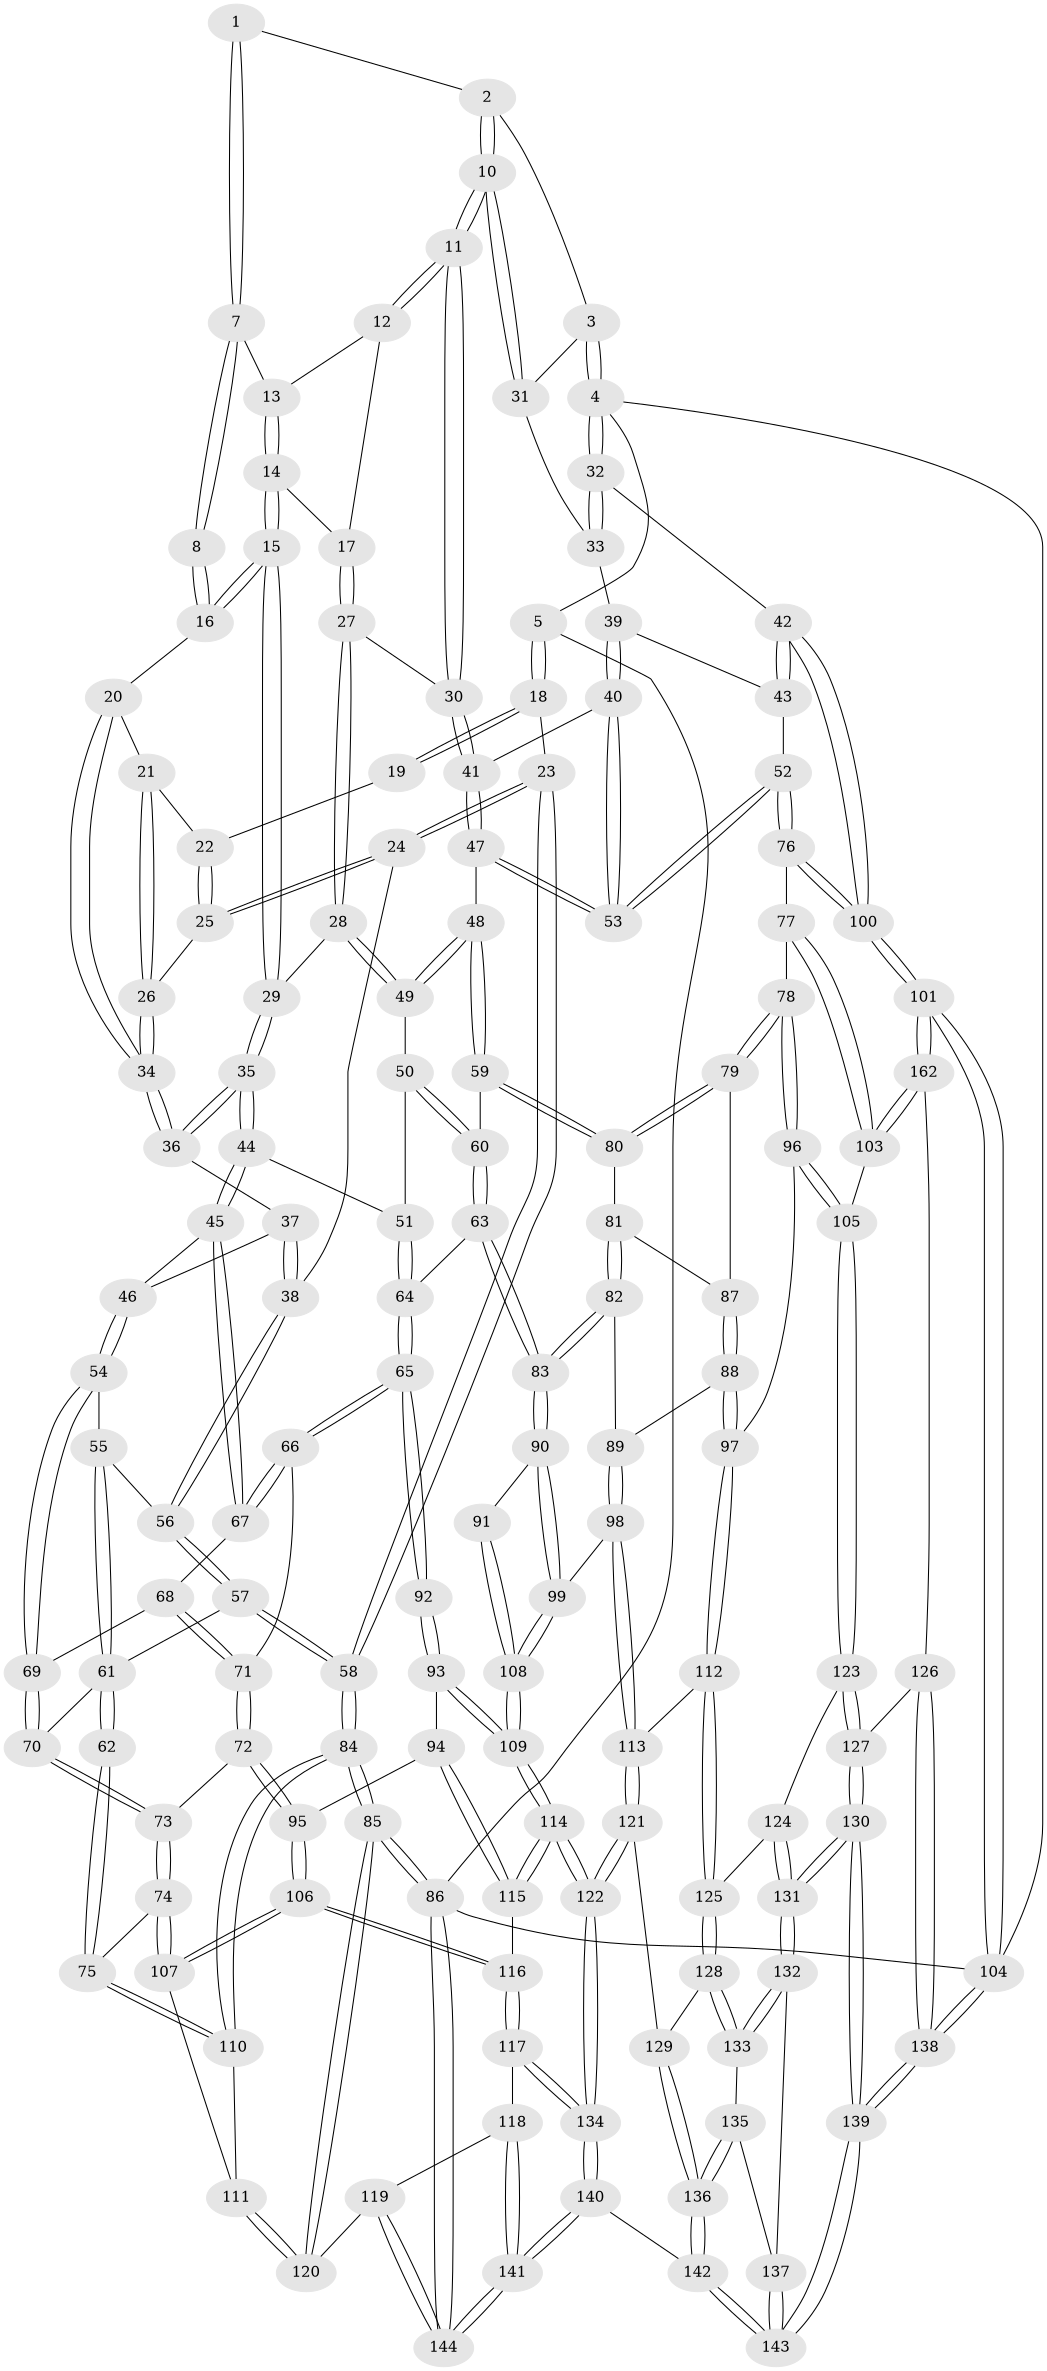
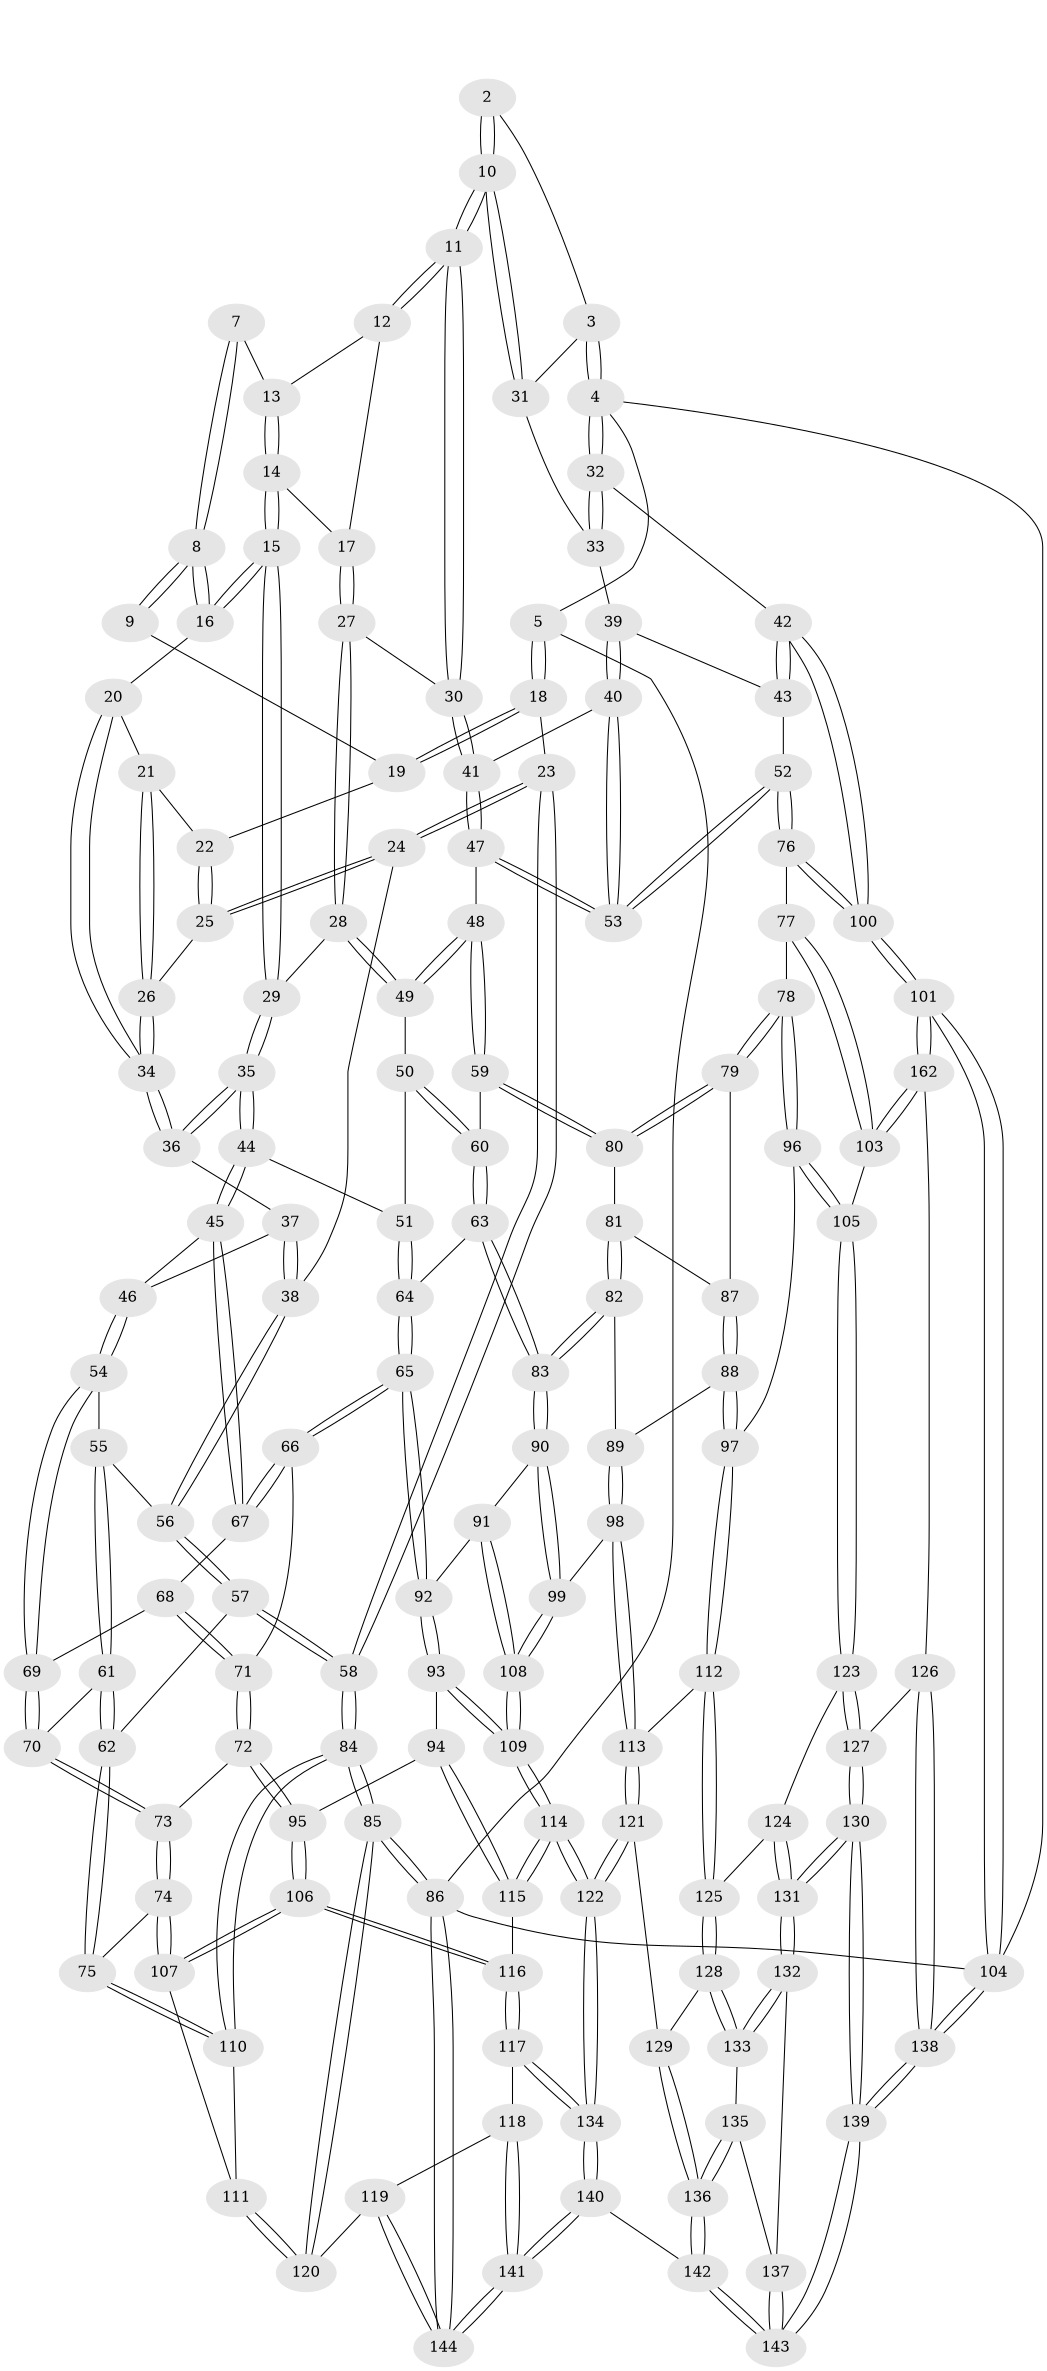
  graph {
    node [color=gray90 style=filled]
-   1
    2
    7
    3
    10
    8
    13
    4
    31
    11
    5
    32
    104
    33
    18
    86
    42
    138
    19
    23
    144
+   9
    16
    14
    20
    22
    12
    30
    17
    41
    27
    15
    29
    35
    21
    34
    28
    24
    58
    25
    26
    36
    38
    84
    56
    49
    50
    44
    47
    39
    43
    100
    40
    37
    45
    51
    46
    54
    57
    53
    52
    48
    101
    76
    67
    64
    68
    55
    69
    59
    60
    80
    63
    65
    77
    61
    70
    62
    75
    110
    85
    81
    83
    73
    90
    66
    92
    71
    93
    72
    74
    95
    106
    107
    111
    78
    103
    79
    96
    105
    87
    97
    88
    82
    89
    98
    91
    99
    120
    112
    113
    108
    109
    94
    115
    114
    116
    123
    125
    121
    n121 [label=162]
    126
    127
    139
    124
    117
    122
    128
    129
    134
    118
    119
    141
    140
    136
    131
    130
    132
    133
    135
    142
    143
    137
-   1 -- 2
-   1 -- 7
-   1 -- 7
    2 -- 3
    2 -- 10
    2 -- 10
    7 -- 8
    7 -- 8
    7 -- 13
    3 -- 4
    3 -- 4
    3 -- 31
    10 -- 31
    10 -- 31
    10 -- 11
    10 -- 11
+   8 -- 9
+   8 -- 9
    8 -- 16
    8 -- 16
    13 -- 14
    13 -- 14
    4 -- 5
    4 -- 32
    4 -- 32
    4 -- 104
    31 -- 33
    11 -- 12
    11 -- 12
    11 -- 30
    11 -- 30
    5 -- 18
    5 -- 18
    5 -- 86
    32 -- 33
    32 -- 33
    32 -- 42
    104 -- 138
    104 -- 138
    33 -- 39
    18 -- 19
    18 -- 19
    18 -- 23
    86 -- 104
    86 -- 144
    86 -- 144
    42 -- 43
    42 -- 43
    42 -- 100
    42 -- 100
    138 -- 139
    138 -- 139
    19 -- 22
    23 -- 24
    23 -- 24
    23 -- 58
    23 -- 58
+   9 -- 19
    16 -- 20
    14 -- 17
    14 -- 15
    14 -- 15
    20 -- 21
    20 -- 34
    20 -- 34
    22 -- 25
    22 -- 25
    12 -- 13
    12 -- 17
    30 -- 41
    30 -- 41
    17 -- 27
    17 -- 27
    41 -- 47
    41 -- 47
    27 -- 30
    27 -- 28
    27 -- 28
    15 -- 16
    15 -- 16
    15 -- 29
    15 -- 29
    29 -- 35
    29 -- 35
    35 -- 36
    35 -- 36
    35 -- 44
    35 -- 44
    21 -- 22
    21 -- 26
    21 -- 26
    34 -- 36
    34 -- 36
    28 -- 29
    28 -- 49
    28 -- 49
    24 -- 25
    24 -- 25
    24 -- 38
    58 -- 84
    58 -- 84
    25 -- 26
    26 -- 34
    26 -- 34
    36 -- 37
    38 -- 56
    38 -- 56
    84 -- 110
    84 -- 110
    84 -- 85
    84 -- 85
    56 -- 57
    56 -- 57
    49 -- 50
    50 -- 51
    50 -- 60
    50 -- 60
    44 -- 45
    44 -- 45
    44 -- 51
    47 -- 53
    47 -- 53
    47 -- 48
    39 -- 43
    39 -- 40
    39 -- 40
    43 -- 52
    100 -- 101
    100 -- 101
    40 -- 41
    40 -- 53
    40 -- 53
    37 -- 38
    37 -- 38
    37 -- 46
    45 -- 46
    45 -- 67
    45 -- 67
    51 -- 64
    51 -- 64
    46 -- 54
    46 -- 54
    54 -- 55
    54 -- 69
    54 -- 69
    57 -- 58
    57 -- 58
-   57 -- 61
+   57 -- 62
    52 -- 53
    52 -- 53
    52 -- 76
    52 -- 76
    48 -- 49
    48 -- 49
    48 -- 59
    48 -- 59
    101 -- 104
    101 -- 104
    101 -- n121
    101 -- n121
    76 -- 100
    76 -- 100
    76 -- 77
    67 -- 68
    64 -- 65
    64 -- 65
    68 -- 69
    68 -- 71
    68 -- 71
    55 -- 56
    55 -- 61
    55 -- 61
    69 -- 70
    69 -- 70
    59 -- 60
    59 -- 80
    59 -- 80
    60 -- 63
    60 -- 63
    80 -- 81
    63 -- 64
    63 -- 83
    63 -- 83
    65 -- 66
    65 -- 66
    65 -- 92
    65 -- 92
    77 -- 78
    77 -- 103
    77 -- 103
    61 -- 70
    61 -- 62
    61 -- 62
    70 -- 73
    70 -- 73
    62 -- 75
    62 -- 75
    75 -- 110
    75 -- 110
    110 -- 111
    85 -- 86
    85 -- 86
    85 -- 120
    85 -- 120
    81 -- 87
    81 -- 82
    81 -- 82
    83 -- 90
    83 -- 90
    73 -- 74
    73 -- 74
    90 -- 91
    90 -- 99
    90 -- 99
    66 -- 67
    66 -- 67
    66 -- 71
    92 -- 93
    92 -- 93
    71 -- 72
    71 -- 72
    93 -- 109
    93 -- 109
    93 -- 94
    72 -- 73
    72 -- 95
    72 -- 95
    74 -- 75
    74 -- 107
    74 -- 107
    95 -- 106
    95 -- 106
    106 -- 107
    106 -- 107
    106 -- 116
    106 -- 116
    107 -- 111
    111 -- 120
    111 -- 120
    78 -- 79
    78 -- 79
    78 -- 96
    78 -- 96
    103 -- 105
    79 -- 80
    79 -- 80
    79 -- 87
    96 -- 105
    96 -- 105
    96 -- 97
    105 -- 123
    105 -- 123
    87 -- 88
    87 -- 88
    97 -- 112
    97 -- 112
    88 -- 97
    88 -- 97
    88 -- 89
    82 -- 83
    82 -- 83
    82 -- 89
    89 -- 98
    89 -- 98
    98 -- 99
    98 -- 113
    98 -- 113
+   91 -- 92
    91 -- 108
    91 -- 108
    99 -- 108
    99 -- 108
    112 -- 113
    112 -- 125
    112 -- 125
    113 -- 121
    113 -- 121
    108 -- 109
    108 -- 109
    109 -- 114
    109 -- 114
    94 -- 95
    94 -- 115
    94 -- 115
    115 -- 116
    114 -- 115
    114 -- 115
    114 -- 122
    114 -- 122
    116 -- 117
    116 -- 117
    123 -- 127
    123 -- 127
    123 -- 124
    125 -- 128
    125 -- 128
    121 -- 122
    121 -- 122
    121 -- 129
    n121 -- 103
    n121 -- 103
    n121 -- 126
    126 -- 138
    126 -- 138
    126 -- 127
    127 -- 130
    127 -- 130
    139 -- 143
    139 -- 143
    124 -- 125
    124 -- 131
    124 -- 131
    117 -- 134
    117 -- 134
    117 -- 118
    122 -- 134
    122 -- 134
    128 -- 129
    128 -- 133
    128 -- 133
    129 -- 136
    129 -- 136
    134 -- 140
    134 -- 140
    118 -- 119
    118 -- 141
    118 -- 141
    119 -- 144
    119 -- 144
    119 -- 120
    141 -- 144
    141 -- 144
    140 -- 141
    140 -- 141
    140 -- 142
    136 -- 142
    136 -- 142
    131 -- 132
    131 -- 132
    130 -- 139
    130 -- 139
    130 -- 131
    130 -- 131
    132 -- 133
    132 -- 133
    132 -- 137
    133 -- 135
    135 -- 136
    135 -- 136
    135 -- 137
    142 -- 143
    142 -- 143
    137 -- 143
    137 -- 143
  }
